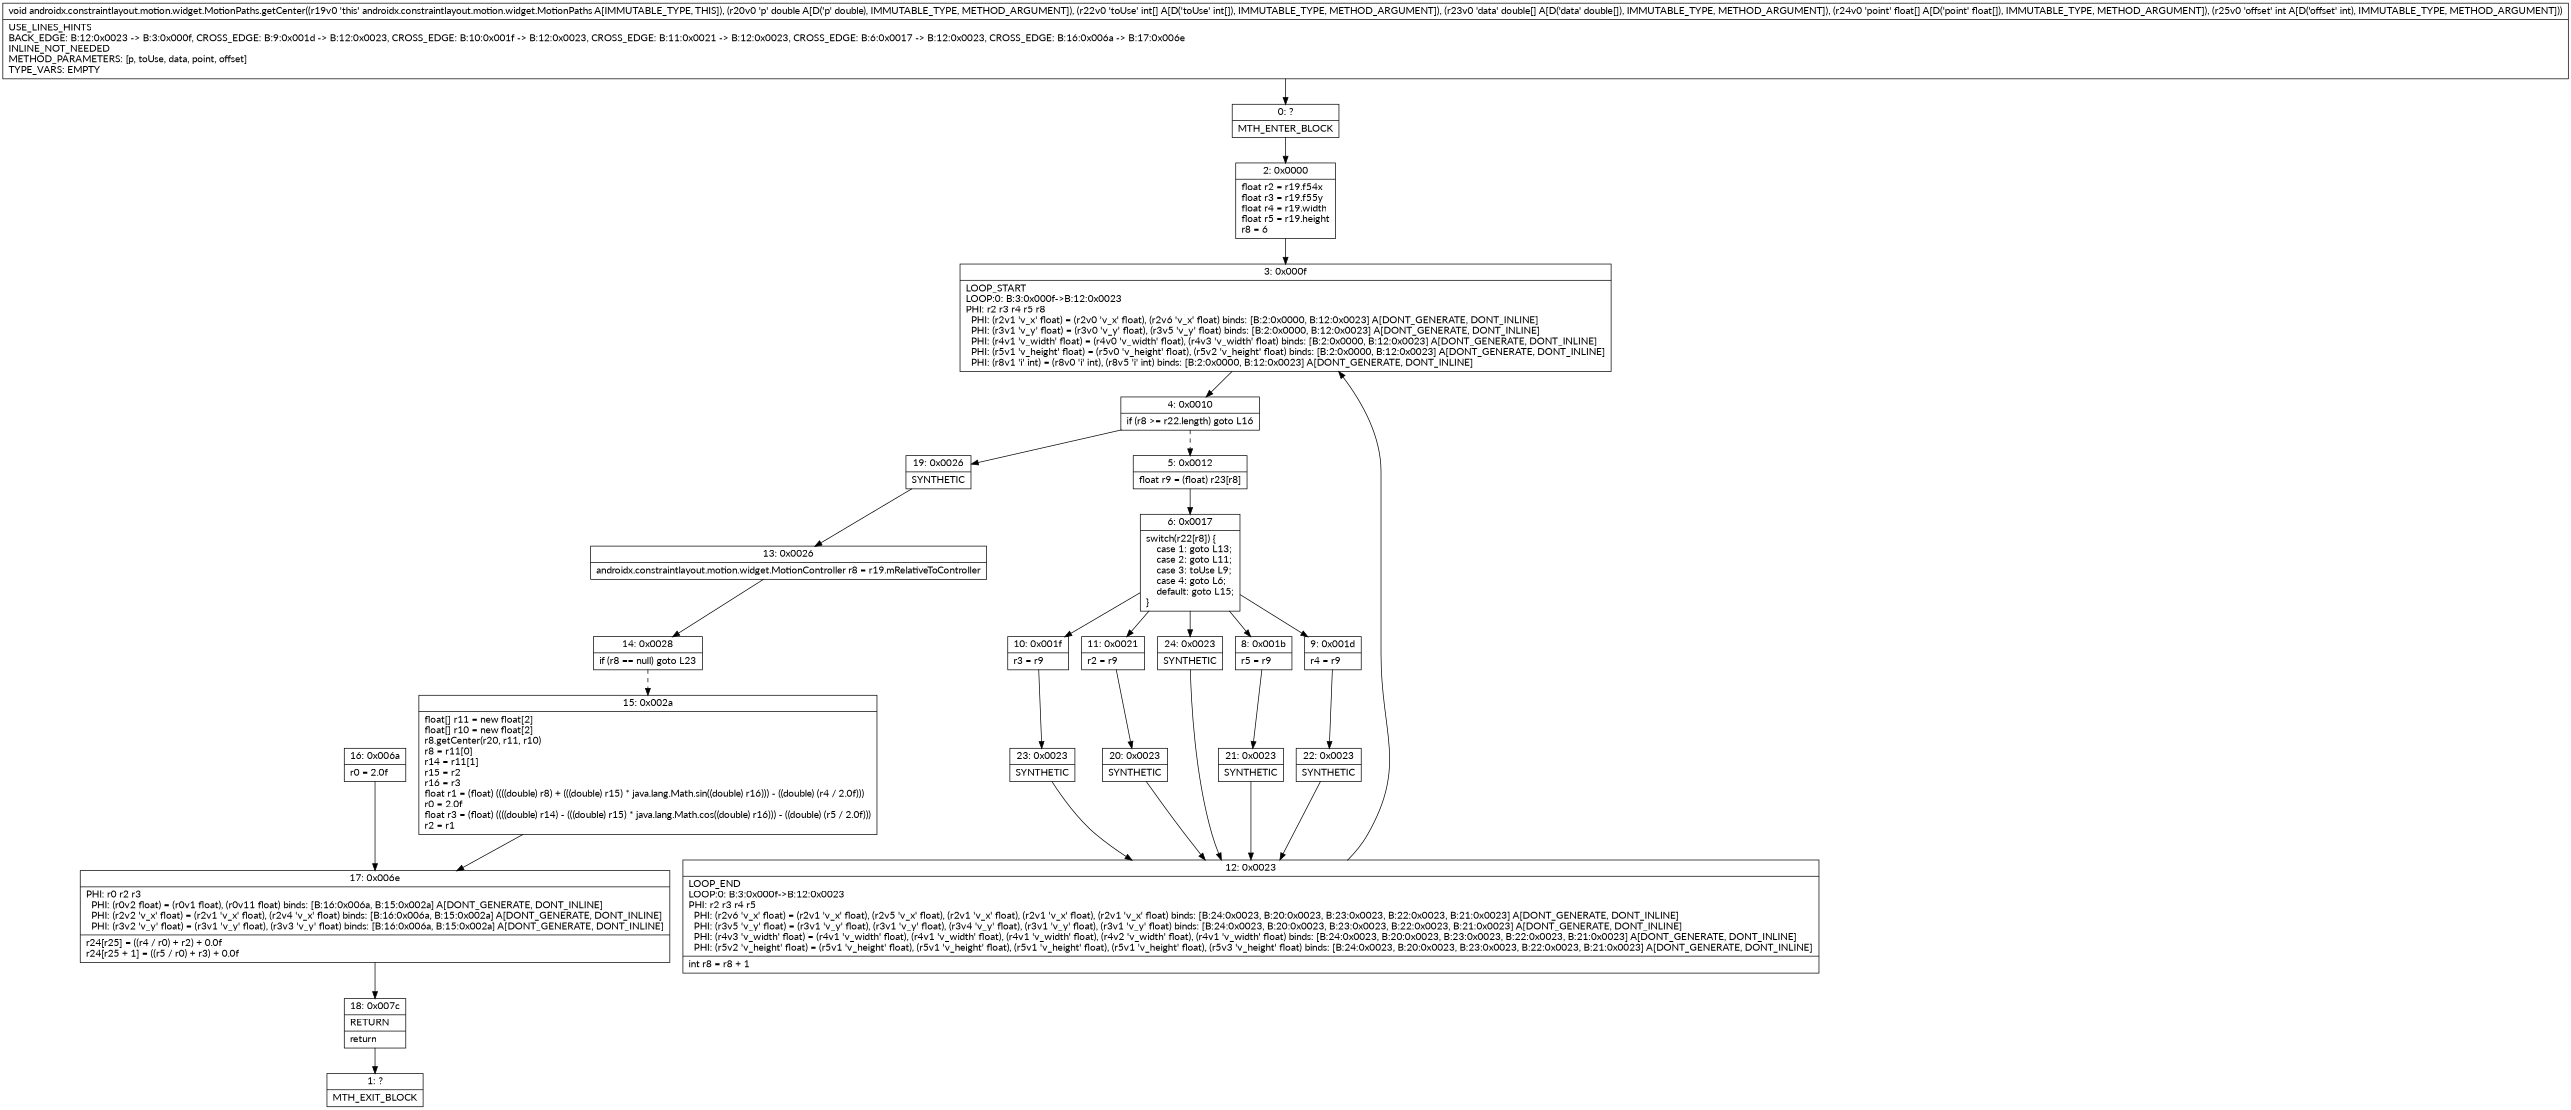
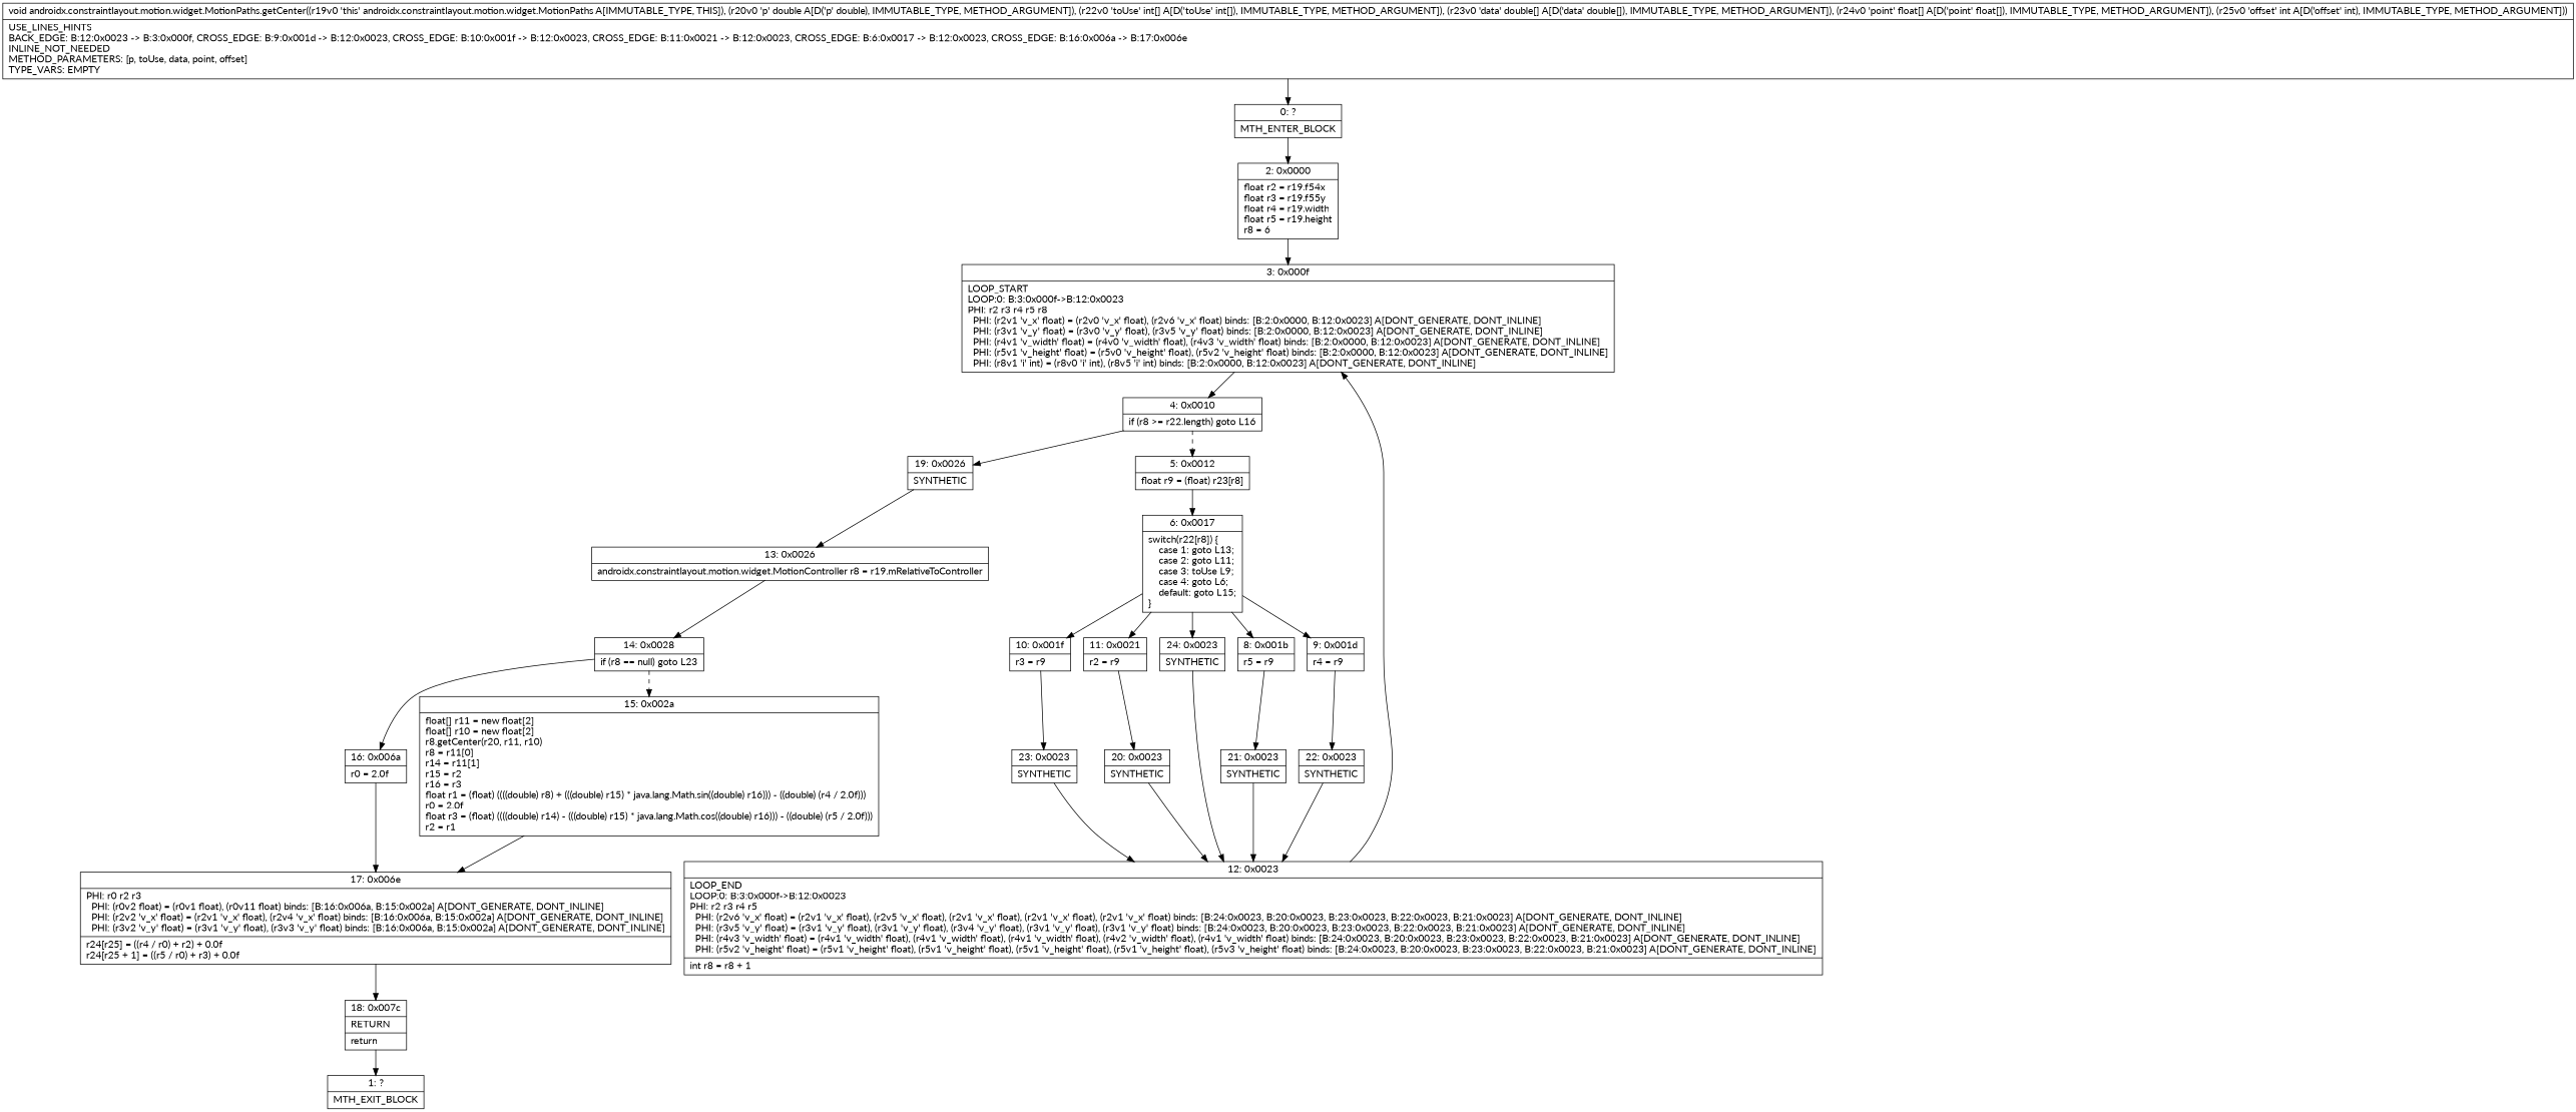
  digraph {
    fontname=Lato
    node [fontname=Lato shape=record]
    edge [fontname=Lato]
    n1 [label="{0\:\ ?|MTH_ENTER_BLOCK\l}"]
    n2 [label="{2\:\ 0x0000|float r2 = r19.f54x\lfloat r3 = r19.f55y\lfloat r4 = r19.width\lfloat r5 = r19.height\lr8 = 6\l}"]
    n3 [label="{3\:\ 0x000f|LOOP_START\lLOOP:0: B:3:0x000f\-\>B:12:0x0023\lPHI: r2 r3 r4 r5 r8 \l  PHI: (r2v1 'v_x' float) = (r2v0 'v_x' float), (r2v6 'v_x' float) binds: [B:2:0x0000, B:12:0x0023] A[DONT_GENERATE, DONT_INLINE]\l  PHI: (r3v1 'v_y' float) = (r3v0 'v_y' float), (r3v5 'v_y' float) binds: [B:2:0x0000, B:12:0x0023] A[DONT_GENERATE, DONT_INLINE]\l  PHI: (r4v1 'v_width' float) = (r4v0 'v_width' float), (r4v3 'v_width' float) binds: [B:2:0x0000, B:12:0x0023] A[DONT_GENERATE, DONT_INLINE]\l  PHI: (r5v1 'v_height' float) = (r5v0 'v_height' float), (r5v2 'v_height' float) binds: [B:2:0x0000, B:12:0x0023] A[DONT_GENERATE, DONT_INLINE]\l  PHI: (r8v1 'i' int) = (r8v0 'i' int), (r8v5 'i' int) binds: [B:2:0x0000, B:12:0x0023] A[DONT_GENERATE, DONT_INLINE]\l}"]
    n4 [label="{4\:\ 0x0010|if (r8 \>= r22.length) goto L16\l}"]
    n5 [label="{5\:\ 0x0012|float r9 = (float) r23[r8]\l}"]
    n6 [label="{19\:\ 0x0026|SYNTHETIC\l}"]
    n7 [label="{6\:\ 0x0017|switch(r22[r8]) \{\l    case 1: goto L13;\l    case 2: goto L11;\l    case 3: toUse L9;\l    case 4: goto L6;\l    default: goto L15;\l\}\l}"]
    n8 [label="{13\:\ 0x0026|androidx.constraintlayout.motion.widget.MotionController r8 = r19.mRelativeToController\l}"]
    n9 [label="{8\:\ 0x001b|r5 = r9\l}"]
    n10 [label="{9\:\ 0x001d|r4 = r9\l}"]
    n11 [label="{10\:\ 0x001f|r3 = r9\l}"]
    n12 [label="{11\:\ 0x0021|r2 = r9\l}"]
    n13 [label="{24\:\ 0x0023|SYNTHETIC\l}"]
    n14 [label="{21\:\ 0x0023|SYNTHETIC\l}"]
    n15 [label="{22\:\ 0x0023|SYNTHETIC\l}"]
    n16 [label="{23\:\ 0x0023|SYNTHETIC\l}"]
    n17 [label="{20\:\ 0x0023|SYNTHETIC\l}"]
    n18 [label="{12\:\ 0x0023|LOOP_END\lLOOP:0: B:3:0x000f\-\>B:12:0x0023\lPHI: r2 r3 r4 r5 \l  PHI: (r2v6 'v_x' float) = (r2v1 'v_x' float), (r2v5 'v_x' float), (r2v1 'v_x' float), (r2v1 'v_x' float), (r2v1 'v_x' float) binds: [B:24:0x0023, B:20:0x0023, B:23:0x0023, B:22:0x0023, B:21:0x0023] A[DONT_GENERATE, DONT_INLINE]\l  PHI: (r3v5 'v_y' float) = (r3v1 'v_y' float), (r3v1 'v_y' float), (r3v4 'v_y' float), (r3v1 'v_y' float), (r3v1 'v_y' float) binds: [B:24:0x0023, B:20:0x0023, B:23:0x0023, B:22:0x0023, B:21:0x0023] A[DONT_GENERATE, DONT_INLINE]\l  PHI: (r4v3 'v_width' float) = (r4v1 'v_width' float), (r4v1 'v_width' float), (r4v1 'v_width' float), (r4v2 'v_width' float), (r4v1 'v_width' float) binds: [B:24:0x0023, B:20:0x0023, B:23:0x0023, B:22:0x0023, B:21:0x0023] A[DONT_GENERATE, DONT_INLINE]\l  PHI: (r5v2 'v_height' float) = (r5v1 'v_height' float), (r5v1 'v_height' float), (r5v1 'v_height' float), (r5v1 'v_height' float), (r5v3 'v_height' float) binds: [B:24:0x0023, B:20:0x0023, B:23:0x0023, B:22:0x0023, B:21:0x0023] A[DONT_GENERATE, DONT_INLINE]\l|int r8 = r8 + 1\l}"]
    n19 [label="{14\:\ 0x0028|if (r8 == null) goto L23\l}"]
    n20 [label="{15\:\ 0x002a|float[] r11 = new float[2]\lfloat[] r10 = new float[2]\lr8.getCenter(r20, r11, r10)\lr8 = r11[0]\lr14 = r11[1]\lr15 = r2\lr16 = r3\lfloat r1 = (float) ((((double) r8) + (((double) r15) * java.lang.Math.sin((double) r16))) \- ((double) (r4 \/ 2.0f)))\lr0 = 2.0f\lfloat r3 = (float) ((((double) r14) \- (((double) r15) * java.lang.Math.cos((double) r16))) \- ((double) (r5 \/ 2.0f)))\lr2 = r1\l}"]
    n21 [label="{16\:\ 0x006a|r0 = 2.0f\l}"]
    n22 [label="{17\:\ 0x006e|PHI: r0 r2 r3 \l  PHI: (r0v2 float) = (r0v1 float), (r0v11 float) binds: [B:16:0x006a, B:15:0x002a] A[DONT_GENERATE, DONT_INLINE]\l  PHI: (r2v2 'v_x' float) = (r2v1 'v_x' float), (r2v4 'v_x' float) binds: [B:16:0x006a, B:15:0x002a] A[DONT_GENERATE, DONT_INLINE]\l  PHI: (r3v2 'v_y' float) = (r3v1 'v_y' float), (r3v3 'v_y' float) binds: [B:16:0x006a, B:15:0x002a] A[DONT_GENERATE, DONT_INLINE]\l|r24[r25] = ((r4 \/ r0) + r2) + 0.0f\lr24[r25 + 1] = ((r5 \/ r0) + r3) + 0.0f\l}"]
    n23 [label="{18\:\ 0x007c|RETURN\l|return\l}"]
    n24 [label="{1\:\ ?|MTH_EXIT_BLOCK\l}"]
    n25 [label="{void androidx.constraintlayout.motion.widget.MotionPaths.getCenter((r19v0 'this' androidx.constraintlayout.motion.widget.MotionPaths A[IMMUTABLE_TYPE, THIS]), (r20v0 'p' double A[D('p' double), IMMUTABLE_TYPE, METHOD_ARGUMENT]), (r22v0 'toUse' int[] A[D('toUse' int[]), IMMUTABLE_TYPE, METHOD_ARGUMENT]), (r23v0 'data' double[] A[D('data' double[]), IMMUTABLE_TYPE, METHOD_ARGUMENT]), (r24v0 'point' float[] A[D('point' float[]), IMMUTABLE_TYPE, METHOD_ARGUMENT]), (r25v0 'offset' int A[D('offset' int), IMMUTABLE_TYPE, METHOD_ARGUMENT]))  | USE_LINES_HINTS\lBACK_EDGE: B:12:0x0023 \-\> B:3:0x000f, CROSS_EDGE: B:9:0x001d \-\> B:12:0x0023, CROSS_EDGE: B:10:0x001f \-\> B:12:0x0023, CROSS_EDGE: B:11:0x0021 \-\> B:12:0x0023, CROSS_EDGE: B:6:0x0017 \-\> B:12:0x0023, CROSS_EDGE: B:16:0x006a \-\> B:17:0x006e\lINLINE_NOT_NEEDED\lMETHOD_PARAMETERS: [p, toUse, data, point, offset]\lTYPE_VARS: EMPTY\l}"]
    n1 -> n2
    n2 -> n3
    n3 -> n4
    n4 -> n5 [style=dashed]
    n4 -> n6
    n5 -> n7
    n6 -> n8
    n7 -> n9
    n7 -> n10
    n7 -> n11
    n7 -> n12
    n7 -> n13
    n8 -> n19
    n9 -> n14
    n10 -> n15
    n11 -> n16
    n12 -> n17
    n13 -> n18
    n14 -> n18
    n15 -> n18
    n16 -> n18
    n17 -> n18
    n18 -> n3
    n19 -> n20 [style=dashed]
+   n19 -> n21
    n20 -> n22
    n21 -> n22
    n22 -> n23
    n23 -> n24
    n25 -> n1
  }
